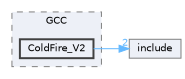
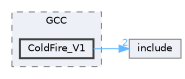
  digraph {
    compound=true
    rankdir=LR
    node [fillcolor="#edf0f7" fontname=Helvetica fontsize=10 shape=box]
-   n1 [color=grey25 height=0.2 label=ColdFire_V2 style="filled,bold" width=0.4]
+   n1 [color=grey25 height=0.2 label=ColdFire_V1 style="filled,bold" width=0.4]
    n2 [color=grey50 height=0.2 label=include style=filled width=0.4]
    subgraph cluster_1 {
      bgcolor="#edf0f7"
      fontname=Helvetica
      fontsize=10
      label=GCC
      pencolor=grey50
      style="filled,dashed"
      n1
    }
    n1 -> n2 [color=steelblue1 fontcolor=steelblue1 fontname=Helvetica fontsize=10 headlabel=2 labeldistance=1.5 labelfontname=Helvetica labelfontsize=10]
  }
